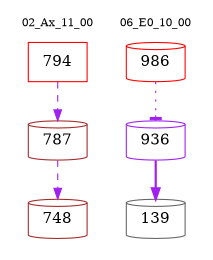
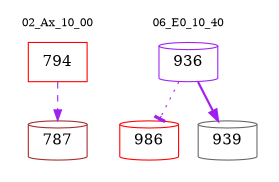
  digraph {
    node [color=brown shape=cylinder]
    edge [arrowhead=normal color=purple style=dashed]
    n1 [label=787]
-   n2 [label=748]
    n3 [color=red label=794 shape=box]
    n4 [color=purple label=936]
    n5 [color=red label=986]
-   n6 [color=gray40 label=139]
+   n6 [color=gray40 label=939]
    subgraph cluster_1 {
      color=white
      fontsize=10
-     label="02_Ax_11_00"
+     label="02_Ax_10_00"
      n1
-     n2
      n3
    }
    subgraph cluster_2 {
      color=white
      fontsize=10
-     label="06_E0_10_00"
+     label="06_E0_10_40"
      n4
      n5
      n6
    }
-   n1 -> n2
    n3 -> n1
-   n5 -> n4 [arrowhead=tee style=dotted]
+   n4 -> n5 [arrowhead=tee style=dotted]
    n4 -> n6 [style=bold]
  }
